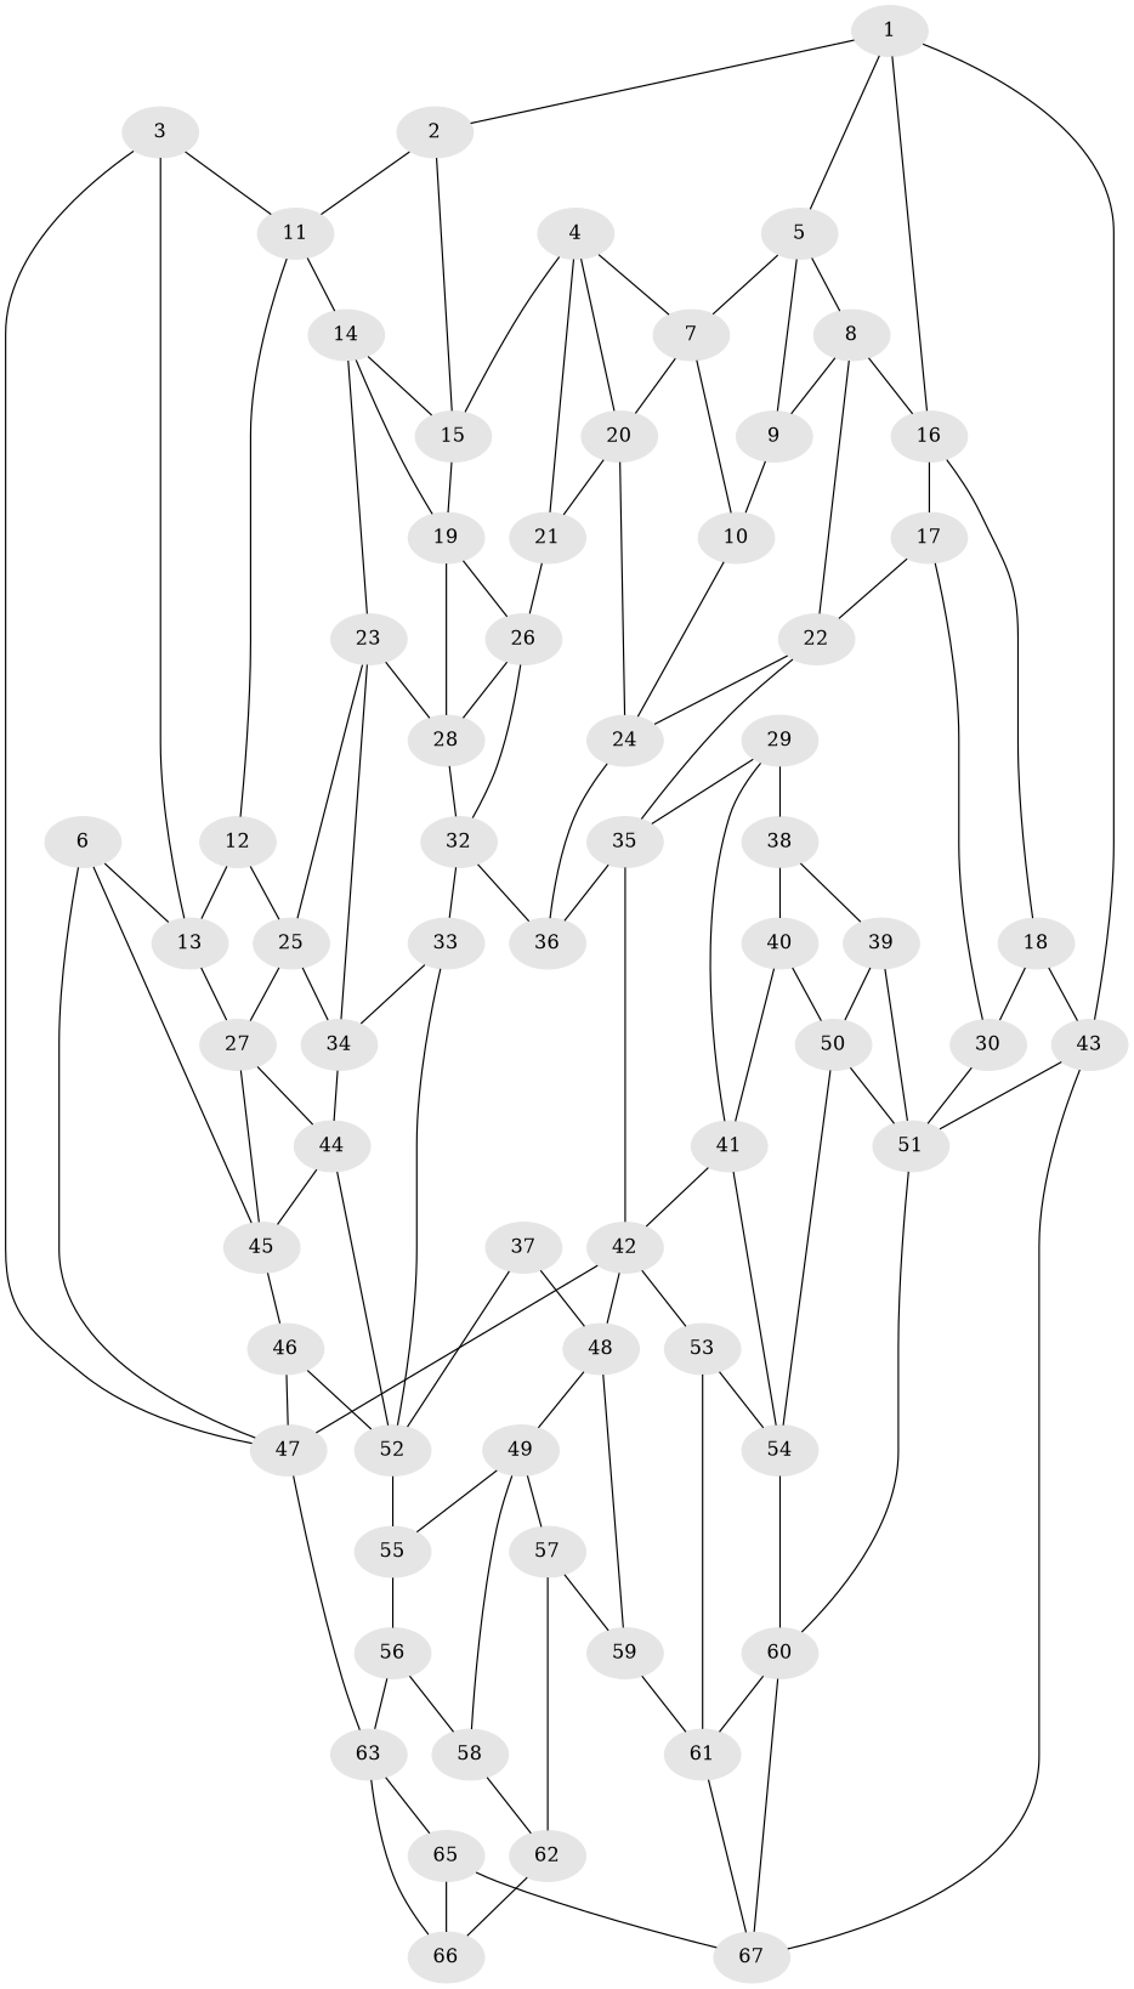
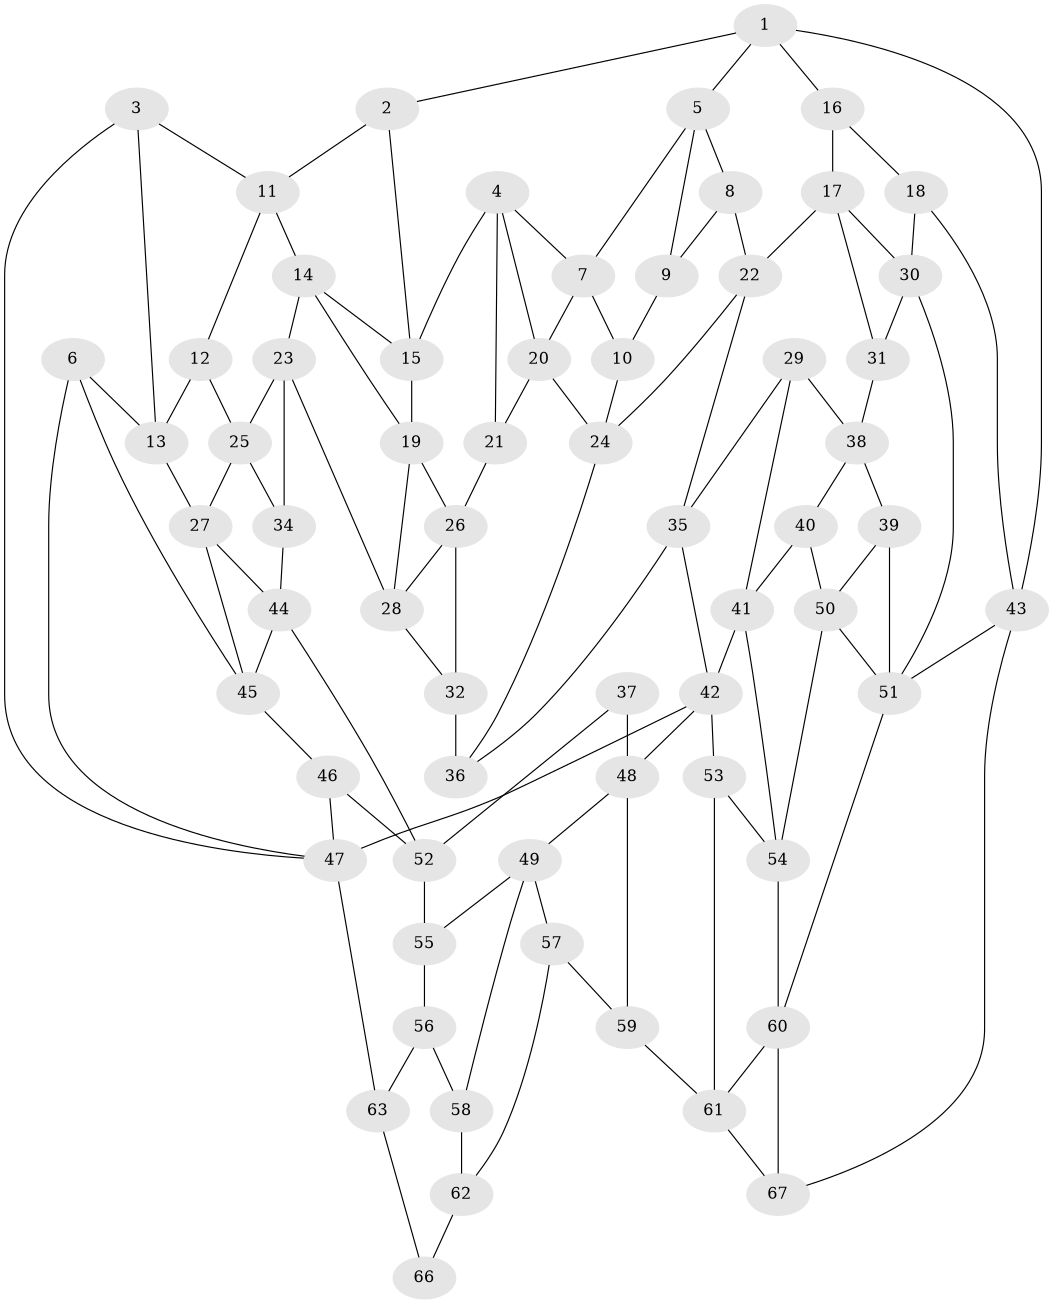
  graph {
    node [color=gray90 style=filled]
    edge [weight=1.0]
    1
    2
    5
    16
    43
    11
    15
    7
    8
    9
    17
    18
    51
    67
    12
    14
    19
    3
    13
    47
    27
    63
    4
    20
    21
    10
    24
    26
    22
    6
    45
    46
    35
    36
    25
    23
    34
    44
    28
    30
+   31
    38
    32
    42
-   33
    52
    29
    41
    39
    40
    54
    60
    55
    48
    53
    37
    49
    59
    50
    61
    66
-   65
    57
    58
    56
    62
    1 -- 2
    1 -- 5
    1 -- 16
    1 -- 43
    2 -- 11
    2 -- 15
    5 -- 7
    5 -- 8
    5 -- 9
    16 -- 17
    16 -- 18
    43 -- 51
    43 -- 67
    11 -- 12
    11 -- 14
    15 -- 19
    7 -- 20
    7 -- 10
-   8 -- 16
    8 -- 9
    8 -- 22
    9 -- 10 [weight=2.0]
    17 -- 22
    17 -- 30
+   17 -- 31
    18 -- 43
    18 -- 30
    51 -- 60
    12 -- 13
    12 -- 25
    14 -- 15
    14 -- 19
    14 -- 23
    19 -- 26
    19 -- 28
    3 -- 11
    3 -- 13
    3 -- 47
    13 -- 27
    47 -- 63
    27 -- 45
    27 -- 44
    63 -- 66
-   63 -- 65
    4 -- 15
    4 -- 7
    4 -- 20
    4 -- 21
    20 -- 21
    20 -- 24
    21 -- 26
    10 -- 24
    24 -- 36
    26 -- 28
    26 -- 32
    22 -- 24
    22 -- 35
    6 -- 13
    6 -- 47
    6 -- 45
    45 -- 46
    46 -- 47
    46 -- 52
    35 -- 36
    35 -- 42
    25 -- 27
    25 -- 34
    23 -- 25
    23 -- 34
    23 -- 28
    34 -- 44
    44 -- 45
    44 -- 52
    28 -- 32
    30 -- 51
+   30 -- 31
+   31 -- 38
    38 -- 39
    38 -- 40
    32 -- 36
-   32 -- 33
    42 -- 47 [weight=2.0]
    42 -- 48
    42 -- 53
-   33 -- 34
-   33 -- 52
    52 -- 55 [weight=2.0]
    29 -- 35
    29 -- 38
    29 -- 41
    41 -- 42
    41 -- 54
    39 -- 51
    39 -- 50
    40 -- 41
    40 -- 50
    54 -- 60
    60 -- 67
    60 -- 61
    55 -- 56
    48 -- 49
    48 -- 59
    53 -- 54
    53 -- 61
    37 -- 52
    37 -- 48
    49 -- 55
    49 -- 57
    49 -- 58
    59 -- 61
    50 -- 51
    50 -- 54
    61 -- 67
-   65 -- 67
-   65 -- 66
    57 -- 59
    57 -- 62
    58 -- 62
    56 -- 63
    56 -- 58 [weight=2.0]
    62 -- 66
  }
